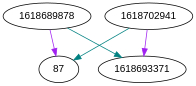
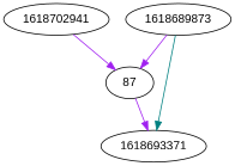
  strict digraph {
    fontname="Liberation Sans"
    node [fontname="Liberation Sans"]
    edge [color=purple fontname="Liberation Sans"]
    n1 [label=87]
-   1618689873 [label=1618689878]
+   1618689873
    1618693371
    1618702941
    1618689873 -> n1
    1618689873 -> 1618693371 [color=teal]
-   1618702941 -> n1 [color=teal]
-   1618702941 -> 1618693371
+   1618702941 -> n1
+   n1 -> 1618693371
  }
